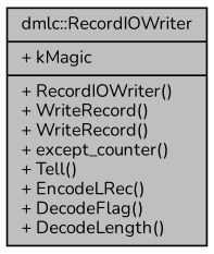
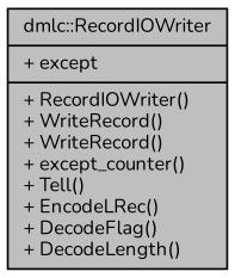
  digraph {
    fontname=Nunito
-   n1 [color=black fillcolor=grey75 fontcolor=black fontname=Nunito fontsize=10 height=0.2 label="{dmlc::RecordIOWriter\n|+ kMagic\l|+ RecordIOWriter()\l+ WriteRecord()\l+ WriteRecord()\l+ except_counter()\l+ Tell()\l+ EncodeLRec()\l+ DecodeFlag()\l+ DecodeLength()\l}" shape=record style=filled width=0.4]
+   n1 [color=black fillcolor=grey75 fontcolor=black fontname=Nunito fontsize=10 height=0.2 label="{dmlc::RecordIOWriter\n|+ except\l|+ RecordIOWriter()\l+ WriteRecord()\l+ WriteRecord()\l+ except_counter()\l+ Tell()\l+ EncodeLRec()\l+ DecodeFlag()\l+ DecodeLength()\l}" shape=record style=filled width=0.4]
  }
